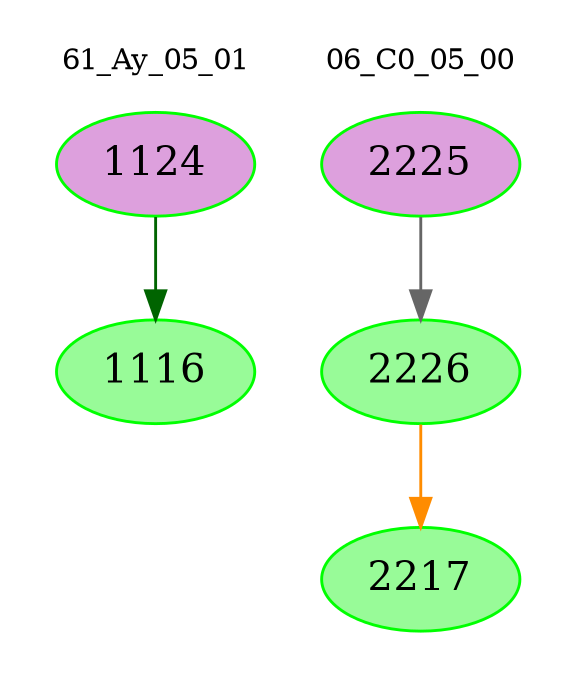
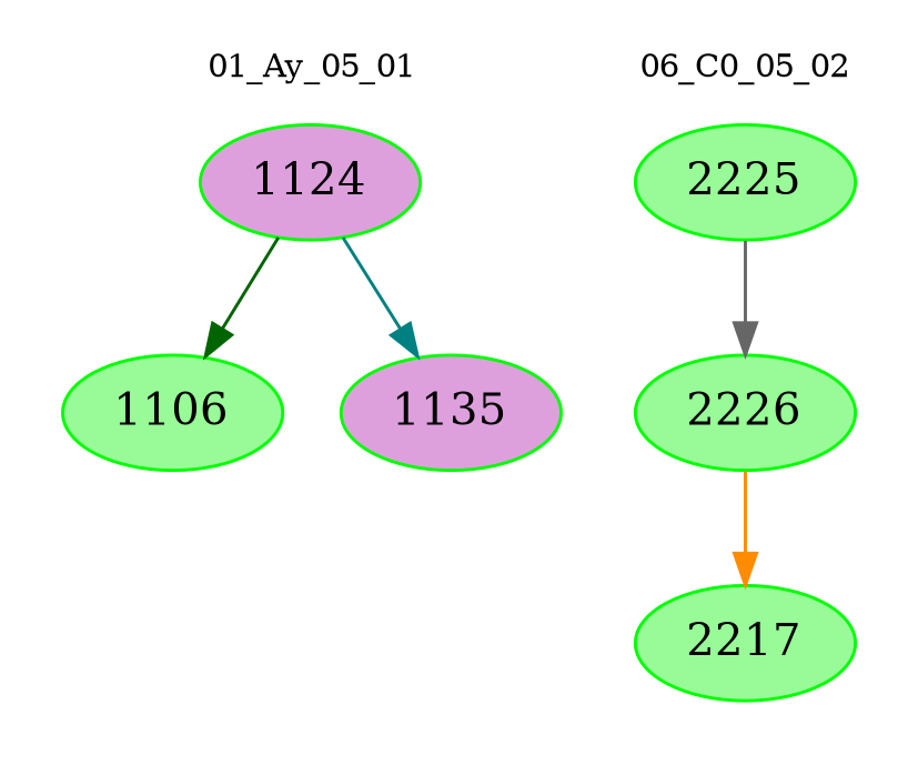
  digraph {
    node [color=green fillcolor=palegreen style=filled]
    n1 [fillcolor=plum label=1124]
-   n2 [label=1116]
+   n2 [label=1106]
+   n3 [fillcolor=plum label=1135]
    n4 [label=2226]
    n5 [label=2217]
-   n6 [fillcolor=plum label=2225]
+   n6 [label=2225]
    subgraph cluster_1 {
      color=white
      fontsize=10
-     label="61_Ay_05_01"
+     label="01_Ay_05_01"
      n1
      n2
+     n3
    }
    subgraph cluster_2 {
      color=white
      fontsize=10
-     label="06_C0_05_00"
+     label="06_C0_05_02"
      n4
      n5
      n6
    }
    n1 -> n2 [color=darkgreen]
+   n1 -> n3 [color=teal]
    n4 -> n5 [color=darkorange]
    n6 -> n4 [color=gray40]
  }
